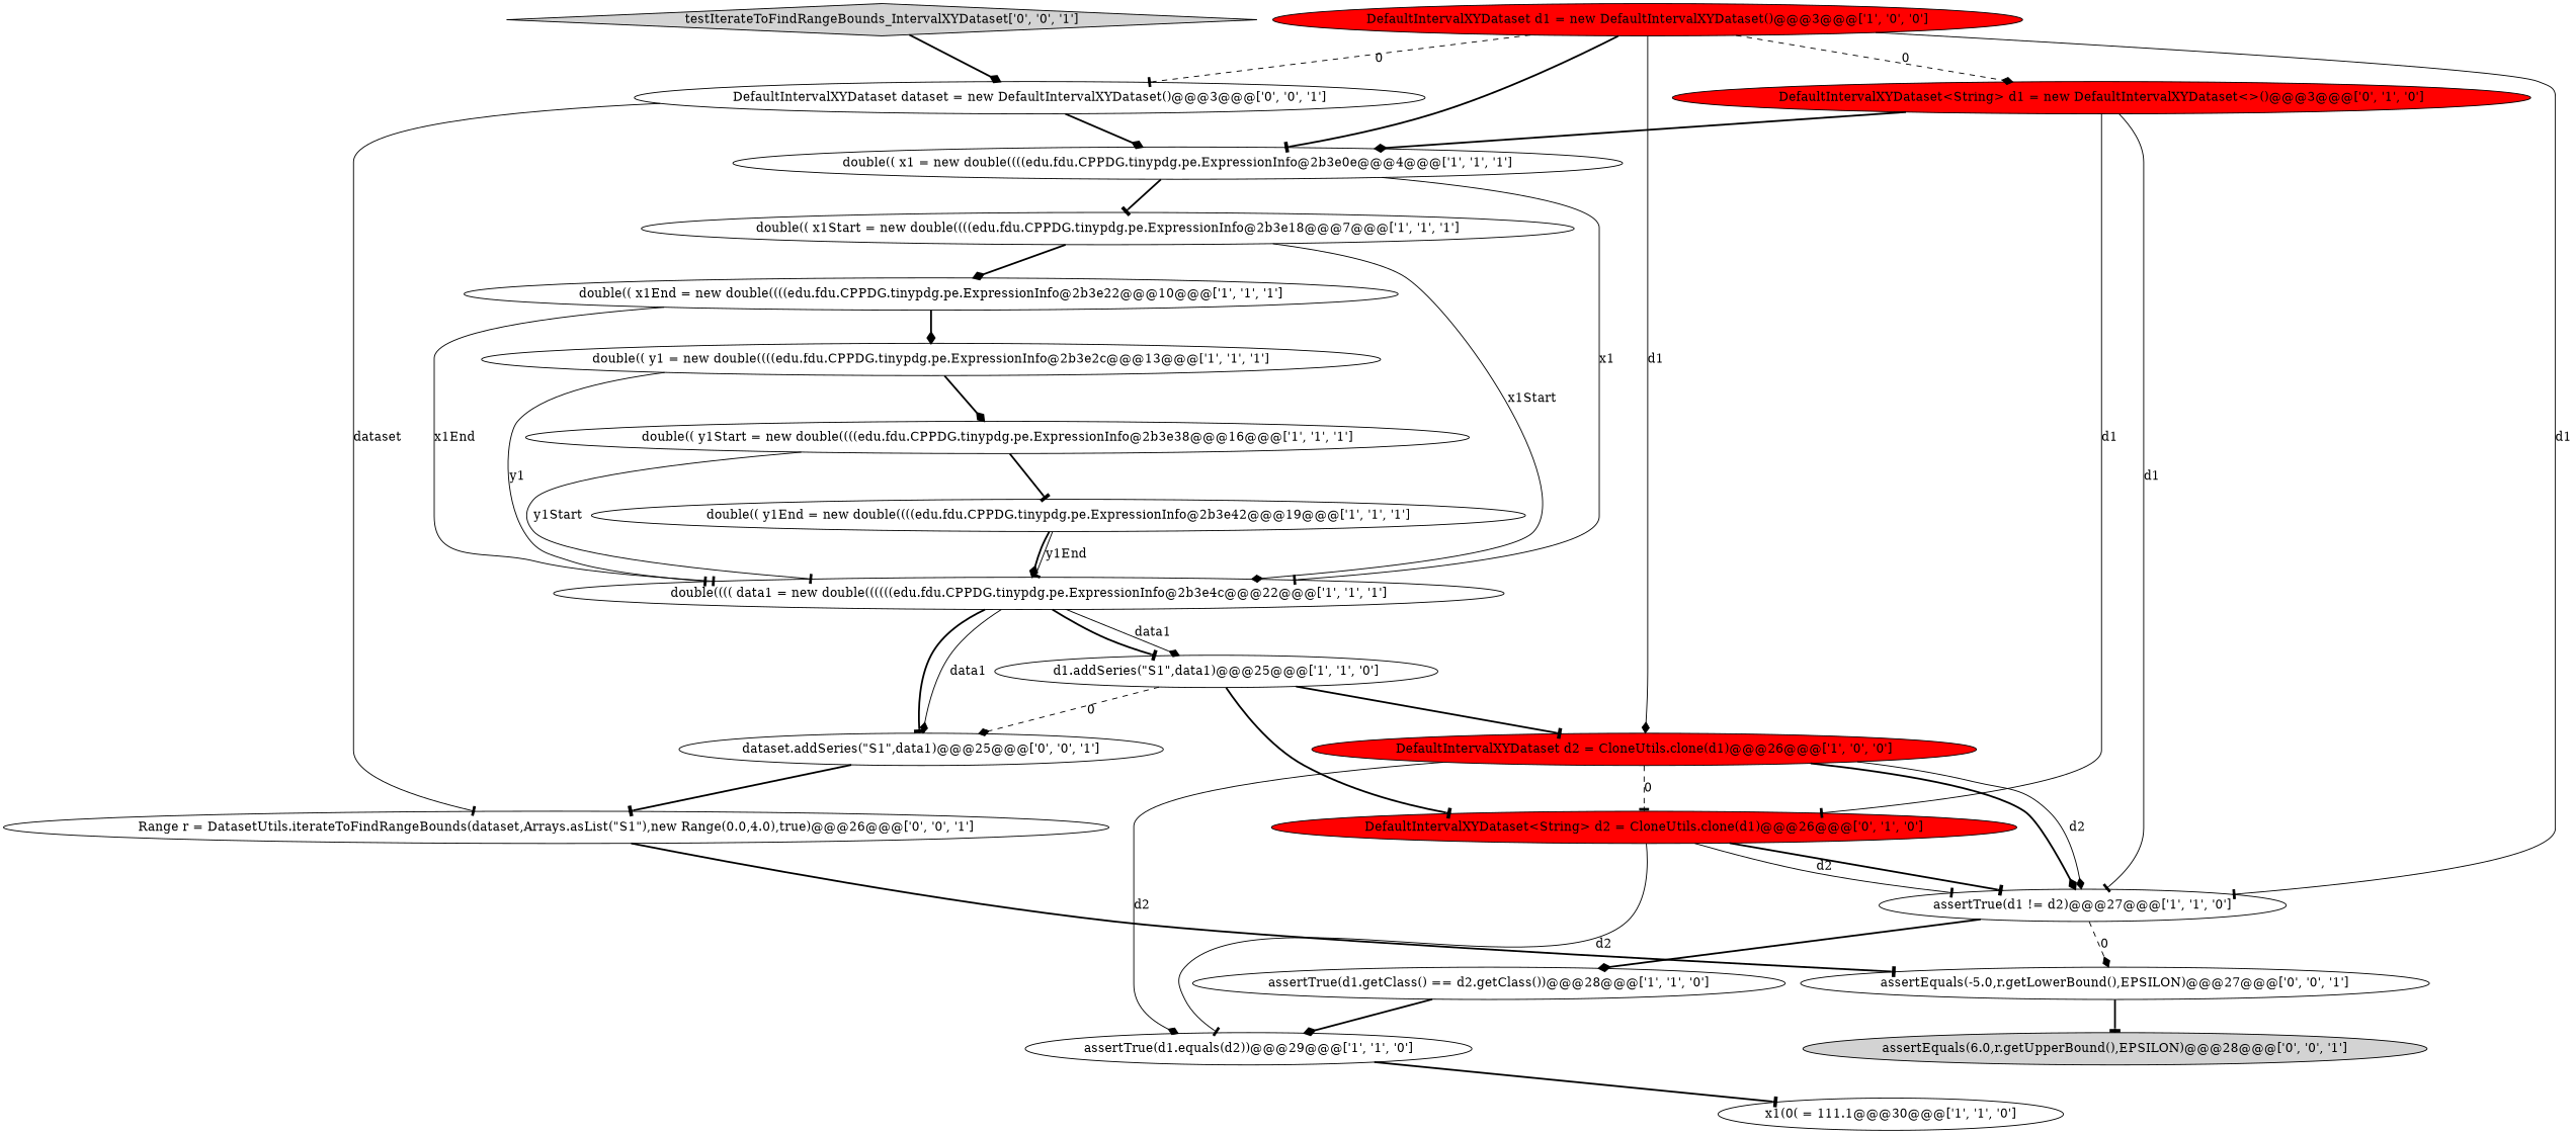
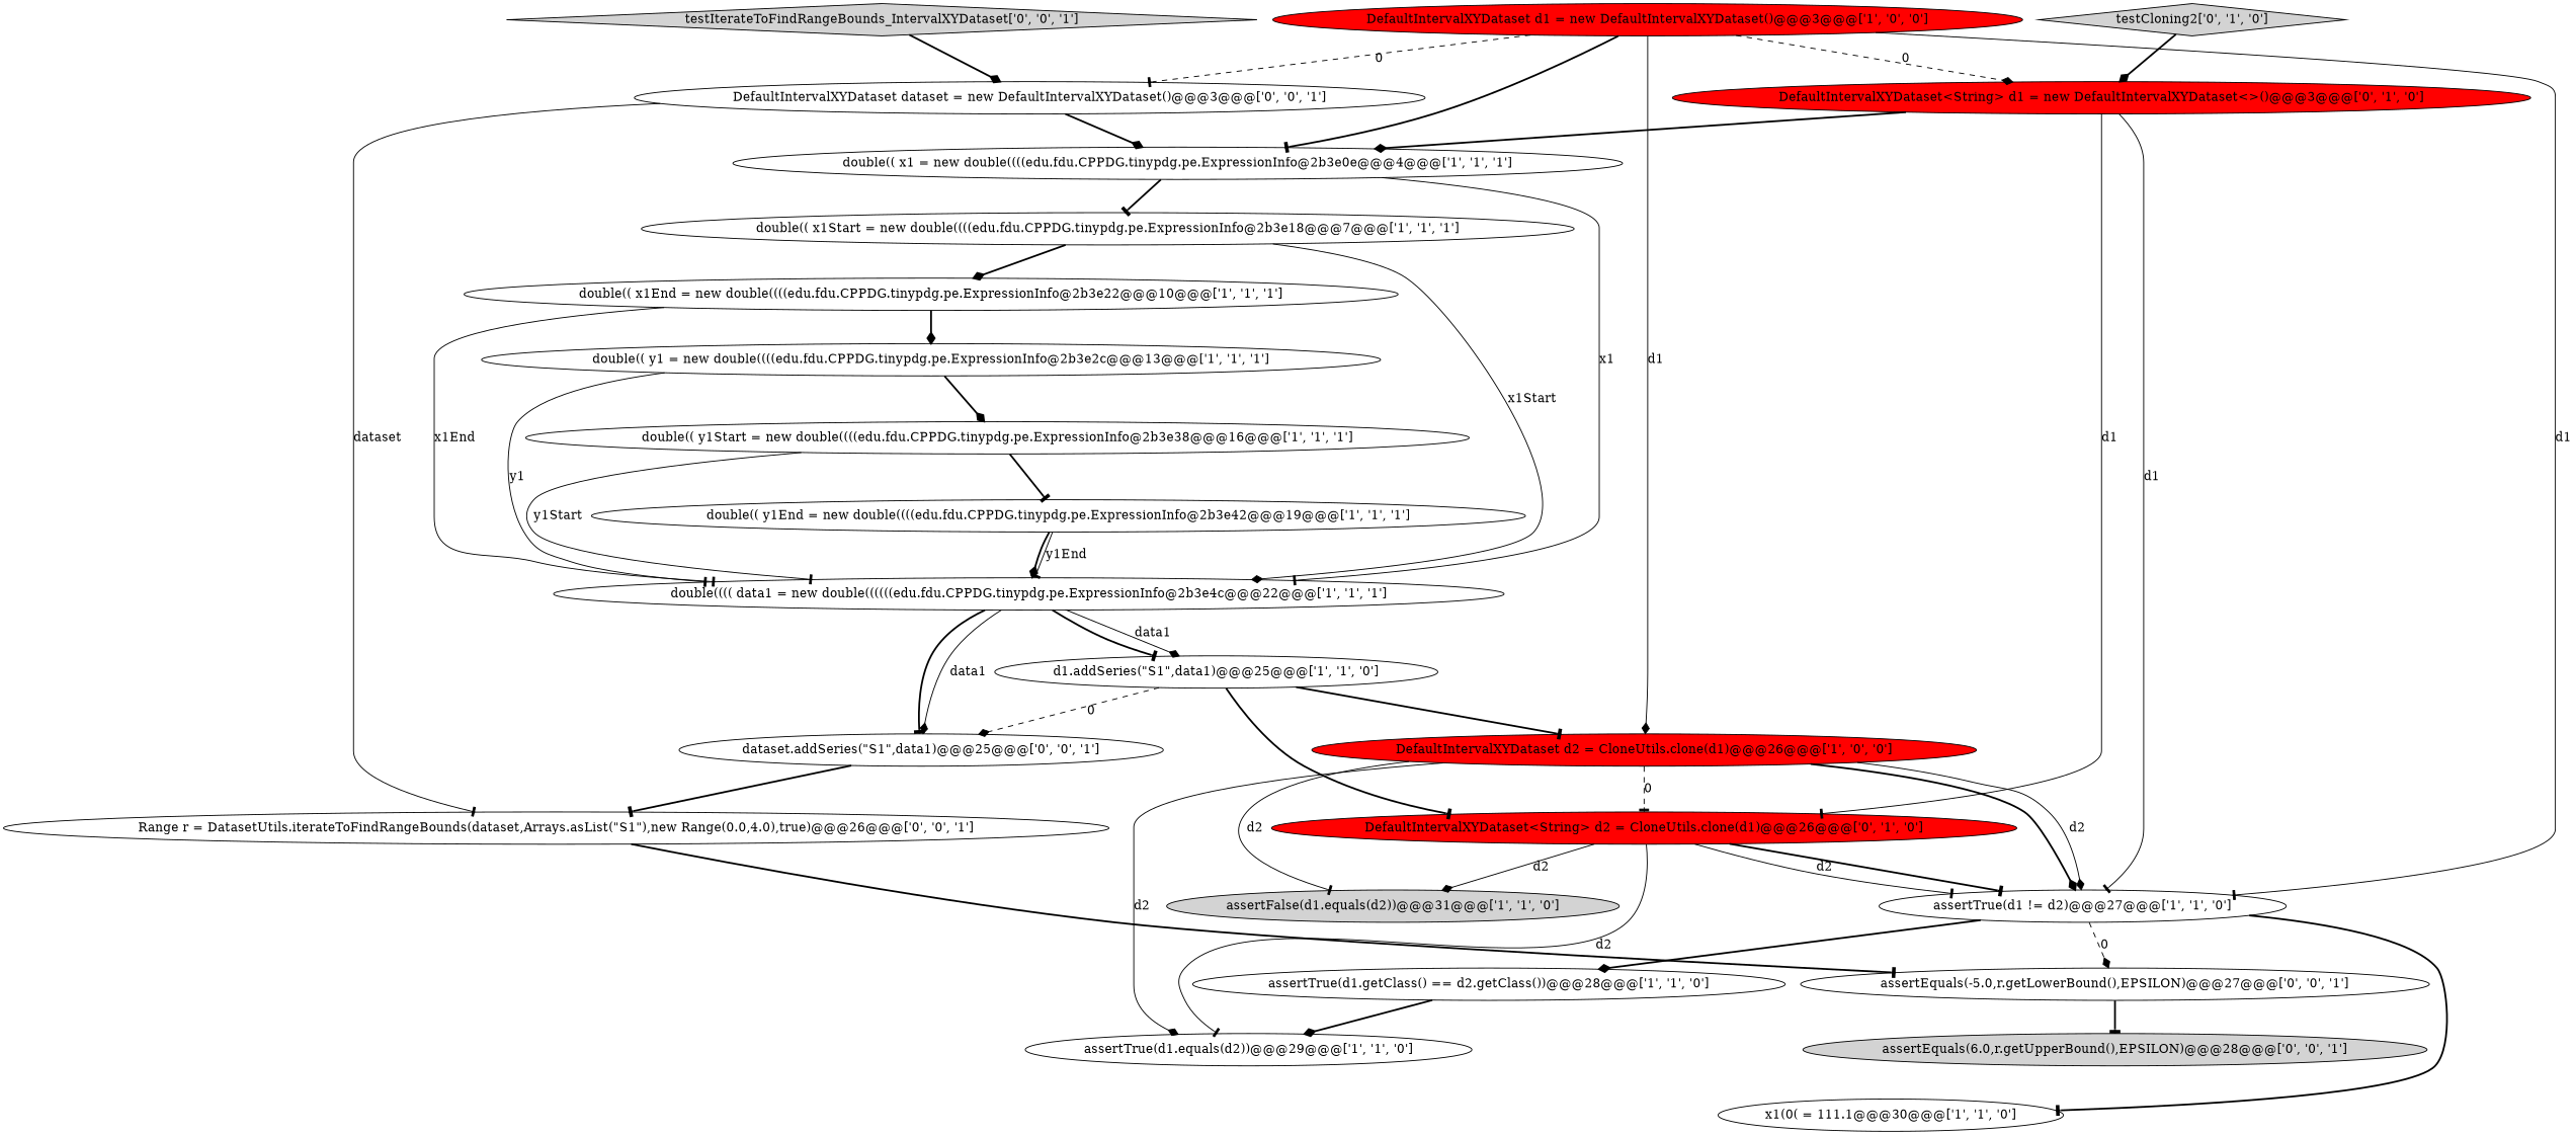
  digraph {
    node [fillcolor=white shape=ellipse style=filled]
    edge [arrowhead=tee style=bold]
    n1 [label="d1.addSeries(\"S1\",data1)@@@25@@@['1', '1', '0']"]
    n2 [fillcolor=red label="DefaultIntervalXYDataset d2 = CloneUtils.clone(d1)@@@26@@@['1', '0', '0']"]
    n3 [label="dataset.addSeries(\"S1\",data1)@@@25@@@['0', '0', '1']"]
    n4 [fillcolor=red label="DefaultIntervalXYDataset<String> d2 = CloneUtils.clone(d1)@@@26@@@['0', '1', '0']"]
    n5 [label="assertTrue(d1 != d2)@@@27@@@['1', '1', '0']"]
+   n6 [fillcolor=lightgray label="assertFalse(d1.equals(d2))@@@31@@@['1', '1', '0']"]
    n7 [label="assertTrue(d1.equals(d2))@@@29@@@['1', '1', '0']"]
    n8 [label="Range r = DatasetUtils.iterateToFindRangeBounds(dataset,Arrays.asList(\"S1\"),new Range(0.0,4.0),true)@@@26@@@['0', '0', '1']"]
    n9 [fillcolor=red label="DefaultIntervalXYDataset d1 = new DefaultIntervalXYDataset()@@@3@@@['1', '0', '0']"]
    n10 [fillcolor=red label="DefaultIntervalXYDataset<String> d1 = new DefaultIntervalXYDataset<>()@@@3@@@['0', '1', '0']"]
    n11 [label="double(( x1 = new double((((edu.fdu.CPPDG.tinypdg.pe.ExpressionInfo@2b3e0e@@@4@@@['1', '1', '1']"]
    n12 [label="DefaultIntervalXYDataset dataset = new DefaultIntervalXYDataset()@@@3@@@['0', '0', '1']"]
    n13 [label="double(( x1Start = new double((((edu.fdu.CPPDG.tinypdg.pe.ExpressionInfo@2b3e18@@@7@@@['1', '1', '1']"]
    n14 [label="double(((( data1 = new double((((((edu.fdu.CPPDG.tinypdg.pe.ExpressionInfo@2b3e4c@@@22@@@['1', '1', '1']"]
    n15 [label="assertEquals(-5.0,r.getLowerBound(),EPSILON)@@@27@@@['0', '0', '1']"]
    n16 [label="assertTrue(d1.getClass() == d2.getClass())@@@28@@@['1', '1', '0']"]
    n17 [label="x1(0( = 111.1@@@30@@@['1', '1', '0']"]
    n18 [fillcolor=lightgray label="assertEquals(6.0,r.getUpperBound(),EPSILON)@@@28@@@['0', '0', '1']"]
    n19 [label="double(( x1End = new double((((edu.fdu.CPPDG.tinypdg.pe.ExpressionInfo@2b3e22@@@10@@@['1', '1', '1']"]
    n20 [label="double(( y1 = new double((((edu.fdu.CPPDG.tinypdg.pe.ExpressionInfo@2b3e2c@@@13@@@['1', '1', '1']"]
    n21 [fillcolor=lightgray label="testIterateToFindRangeBounds_IntervalXYDataset['0', '0', '1']" shape=diamond]
    n22 [label="double(( y1End = new double((((edu.fdu.CPPDG.tinypdg.pe.ExpressionInfo@2b3e42@@@19@@@['1', '1', '1']"]
+   n23 [fillcolor=lightgray label="testCloning2['0', '1', '0']" shape=diamond]
    n24 [label="double(( y1Start = new double((((edu.fdu.CPPDG.tinypdg.pe.ExpressionInfo@2b3e38@@@16@@@['1', '1', '1']"]
    n1 -> n2
    n1 -> n3 [arrowhead=diamond label=0 style=dashed]
    n1 -> n4
    n2 -> n4 [label=0 style=dashed]
    n2 -> n5 [arrowhead=diamond]
    n2 -> n5 [arrowhead=diamond label=d2 style=solid]
+   n2 -> n6 [label=d2 style=solid]
    n2 -> n7 [arrowhead=diamond label=d2 style=solid]
    n3 -> n8
    n4 -> n5
    n4 -> n5 [label=d2 style=solid]
+   n4 -> n6 [arrowhead=diamond label=d2 style=solid]
    n4 -> n7 [label=d2 style=solid]
    n5 -> n15 [arrowhead=diamond label=0 style=dashed]
    n5 -> n16 [arrowhead=diamond]
-   n7 -> n17
+   n5 -> n17
    n8 -> n15
    n9 -> n2 [arrowhead=diamond label=d1 style=solid]
    n9 -> n5 [label=d1 style=solid]
    n9 -> n10 [arrowhead=diamond label=0 style=dashed]
    n9 -> n11
    n9 -> n12 [label=0 style=dashed]
    n10 -> n4 [label=d1 style=solid]
    n10 -> n5 [label=d1 style=solid]
    n10 -> n11 [arrowhead=diamond]
    n11 -> n13
    n11 -> n14 [label=x1 style=solid]
    n12 -> n8 [label=dataset style=solid]
    n12 -> n11 [arrowhead=diamond]
    n13 -> n14 [arrowhead=diamond label=x1Start style=solid]
    n13 -> n19 [arrowhead=diamond]
    n14 -> n1 [arrowhead=diamond label=data1 style=solid]
    n14 -> n1
    n14 -> n3 [arrowhead=diamond label=data1 style=solid]
    n14 -> n3
    n15 -> n18
    n16 -> n7 [arrowhead=diamond]
    n19 -> n14 [label=x1End style=solid]
    n19 -> n20 [arrowhead=diamond]
    n20 -> n14 [label=y1 style=solid]
    n20 -> n24 [arrowhead=diamond]
    n21 -> n12 [arrowhead=diamond]
    n22 -> n14 [arrowhead=diamond]
    n22 -> n14 [label=y1End style=solid]
+   n23 -> n10 [arrowhead=diamond]
    n24 -> n14 [label=y1Start style=solid]
    n24 -> n22
  }
